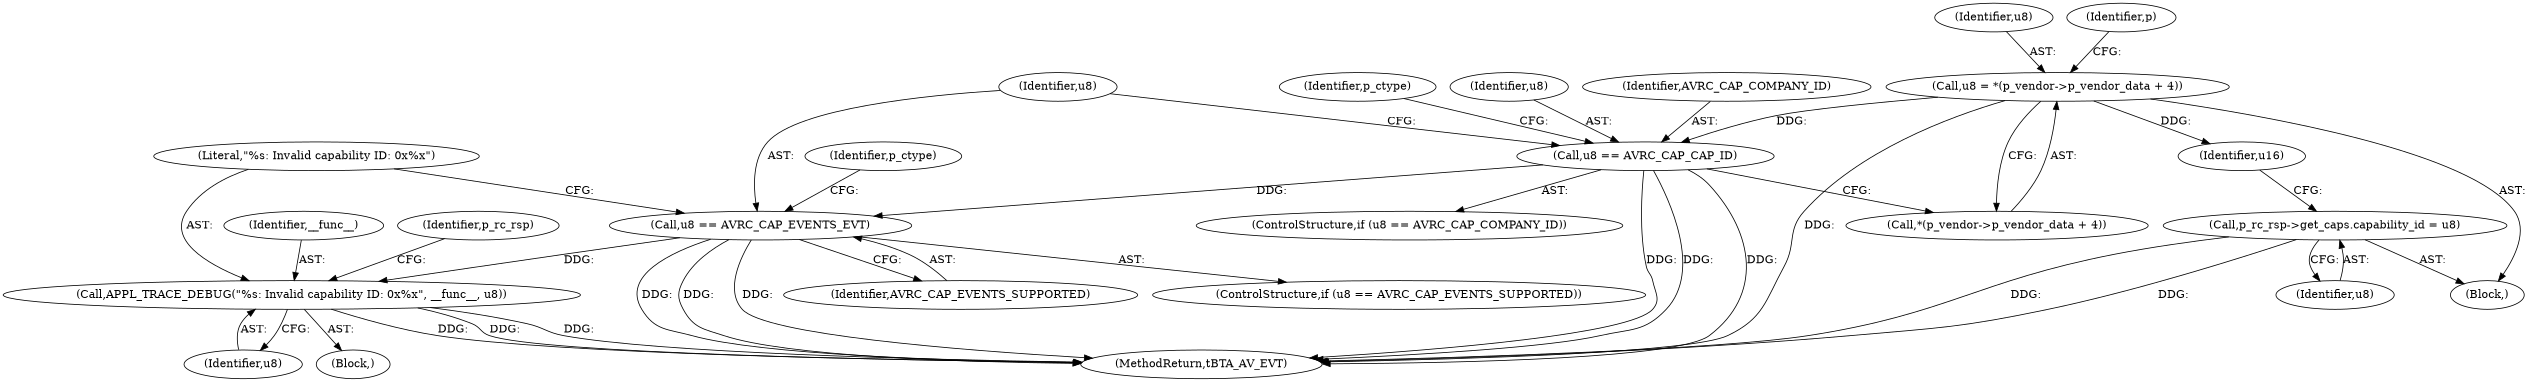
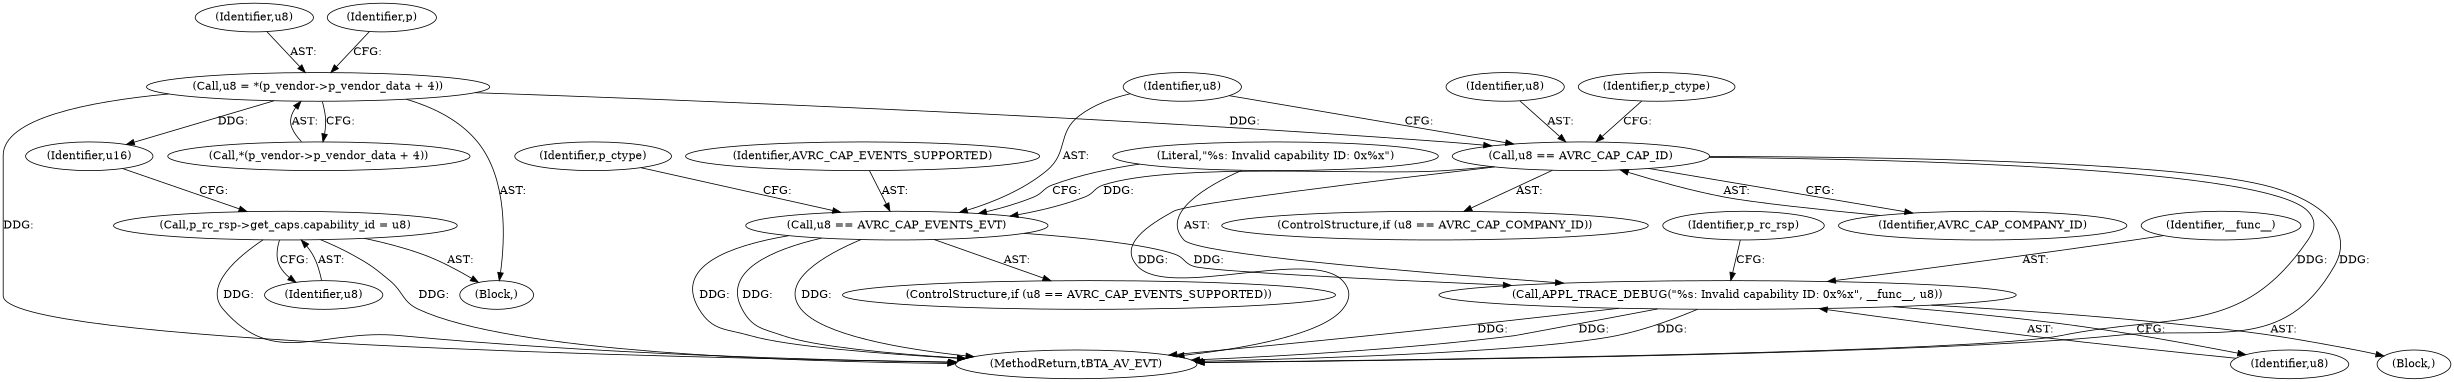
  digraph {
    n1 [label="(Call,u8 = *(p_vendor->p_vendor_data + 4))"]
    n2 [label="(Call,u8 == AVRC_CAP_CAP_ID)"]
    n3 [label="(Block,)"]
    n4 [label="(MethodReturn,tBTA_AV_EVT)"]
    n5 [label="(Call,*(p_vendor->p_vendor_data + 4))"]
    n6 [label="(Identifier,u16)"]
    n7 [label="(Call,p_rc_rsp->get_caps.capability_id = u8)"]
    n8 [label="(Identifier,u8)"]
    n9 [label="(Call,u8 == AVRC_CAP_EVENTS_EVT)"]
    n10 [label="(ControlStructure,if (u8 == AVRC_CAP_COMPANY_ID))"]
    n11 [label="(Identifier,AVRC_CAP_COMPANY_ID)"]
    n12 [label="(Call,APPL_TRACE_DEBUG(\"%s: Invalid capability ID: 0x%x\", __func__, u8))"]
    n13 [label="(Identifier,AVRC_CAP_EVENTS_SUPPORTED)"]
    n14 [label="(ControlStructure,if (u8 == AVRC_CAP_EVENTS_SUPPORTED))"]
    n15 [label="(Identifier,u8)"]
    n16 [label="(Block,)"]
    n17 [label="(Identifier,u8)"]
    n18 [label="(Identifier,p_ctype)"]
    n19 [label="(Identifier,p_rc_rsp)"]
    n20 [label="(Identifier,u8)"]
    n21 [label="(Literal,\"%s: Invalid capability ID: 0x%x\")"]
    n22 [label="(Identifier,u8)"]
    n23 [label="(Identifier,p)"]
    n24 [label="(Identifier,__func__)"]
    n25 [label="(Identifier,p_ctype)"]
    n1 -> n2 [label="DDG: "]
    n1 -> n3 [label="AST: "]
    n1 -> n4 [label="DDG: "]
    n1 -> n5 [label="CFG: "]
    n1 -> n6 [label="DDG: "]
    n2 -> n4 [label="DDG: "]
    n2 -> n4 [label="DDG: "]
    n2 -> n4 [label="DDG: "]
    n2 -> n9 [label="DDG: "]
    n2 -> n10 [label="AST: "]
-   n2 -> n5 [label="CFG: "]
+   n2 -> n11 [label="CFG: "]
    n5 -> n1 [label="AST: "]
    n6 -> n7 [label="CFG: "]
    n7 -> n3 [label="AST: "]
    n7 -> n4 [label="DDG: "]
    n7 -> n4 [label="DDG: "]
    n7 -> n8 [label="CFG: "]
    n8 -> n7 [label="AST: "]
    n9 -> n4 [label="DDG: "]
    n9 -> n4 [label="DDG: "]
    n9 -> n4 [label="DDG: "]
    n9 -> n12 [label="DDG: "]
-   n9 -> n13 [label="CFG: "]
    n9 -> n14 [label="AST: "]
    n11 -> n2 [label="AST: "]
    n12 -> n4 [label="DDG: "]
    n12 -> n4 [label="DDG: "]
    n12 -> n4 [label="DDG: "]
    n12 -> n15 [label="CFG: "]
    n12 -> n16 [label="AST: "]
    n13 -> n9 [label="AST: "]
    n15 -> n12 [label="AST: "]
    n17 -> n2 [label="CFG: "]
    n17 -> n9 [label="AST: "]
    n18 -> n2 [label="CFG: "]
    n19 -> n12 [label="CFG: "]
    n20 -> n2 [label="AST: "]
    n21 -> n9 [label="CFG: "]
    n21 -> n12 [label="AST: "]
    n22 -> n1 [label="AST: "]
    n23 -> n1 [label="CFG: "]
    n24 -> n12 [label="AST: "]
    n25 -> n9 [label="CFG: "]
  }
